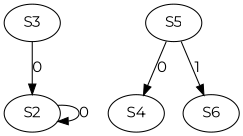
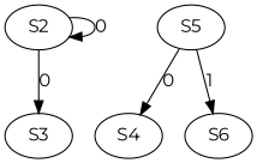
  strict digraph {
    fontname=Montserrat
    node [fontname=Montserrat]
    edge [fontname=Montserrat]
    S2
    S3
    S5
    S4
    S6
    S2 -> S2 [label=0]
-   S3 -> S2 [label=0]
+   S2 -> S3 [label=0]
    S5 -> S4 [label=0]
    S5 -> S6 [label=1]
  }
